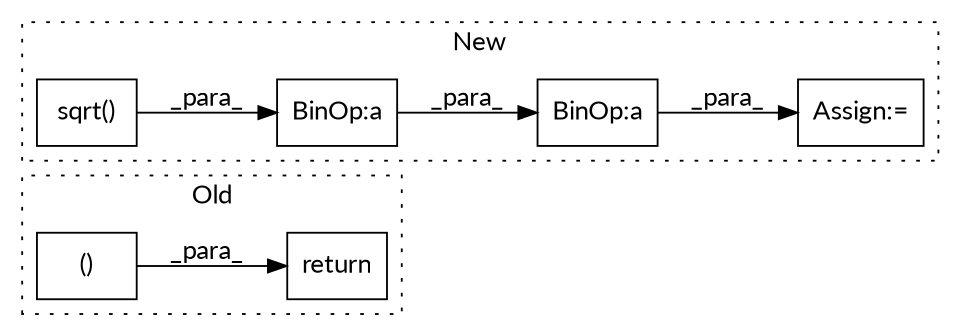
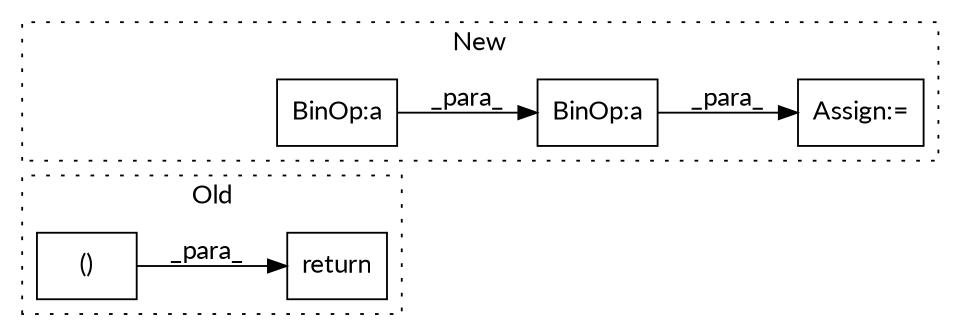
  digraph {
    rankdir=LR
    fontname=Lato
    node [a=82 shape=box fontname=Lato]
    edge [fontname=Lato]
    n1 [a=54 l=11 label="()" s=1899]
    n2 [a=93 l=7 label=return s=1887]
-   n3 [a=75 l="8,1" label="sqrt()" s="2410,2425"]
    n4 [a=68 l=3 label="Assign:=" s=2447]
    n5 [l=22 label="BinOp:a" s=2407]
    n6 [l=32 label="BinOp:a" s=2395]
    subgraph cluster_1 {
      label=Old
      style=dotted
      n1
      n2
    }
    subgraph cluster_2 {
      label=New
      style=dotted
-     n3
      n4
      n5
      n6
    }
    n1 -> n2 [label=_para_]
-   n3 -> n5 [label=_para_]
    n5 -> n6 [label=_para_]
    n6 -> n4 [label=_para_]
  }
